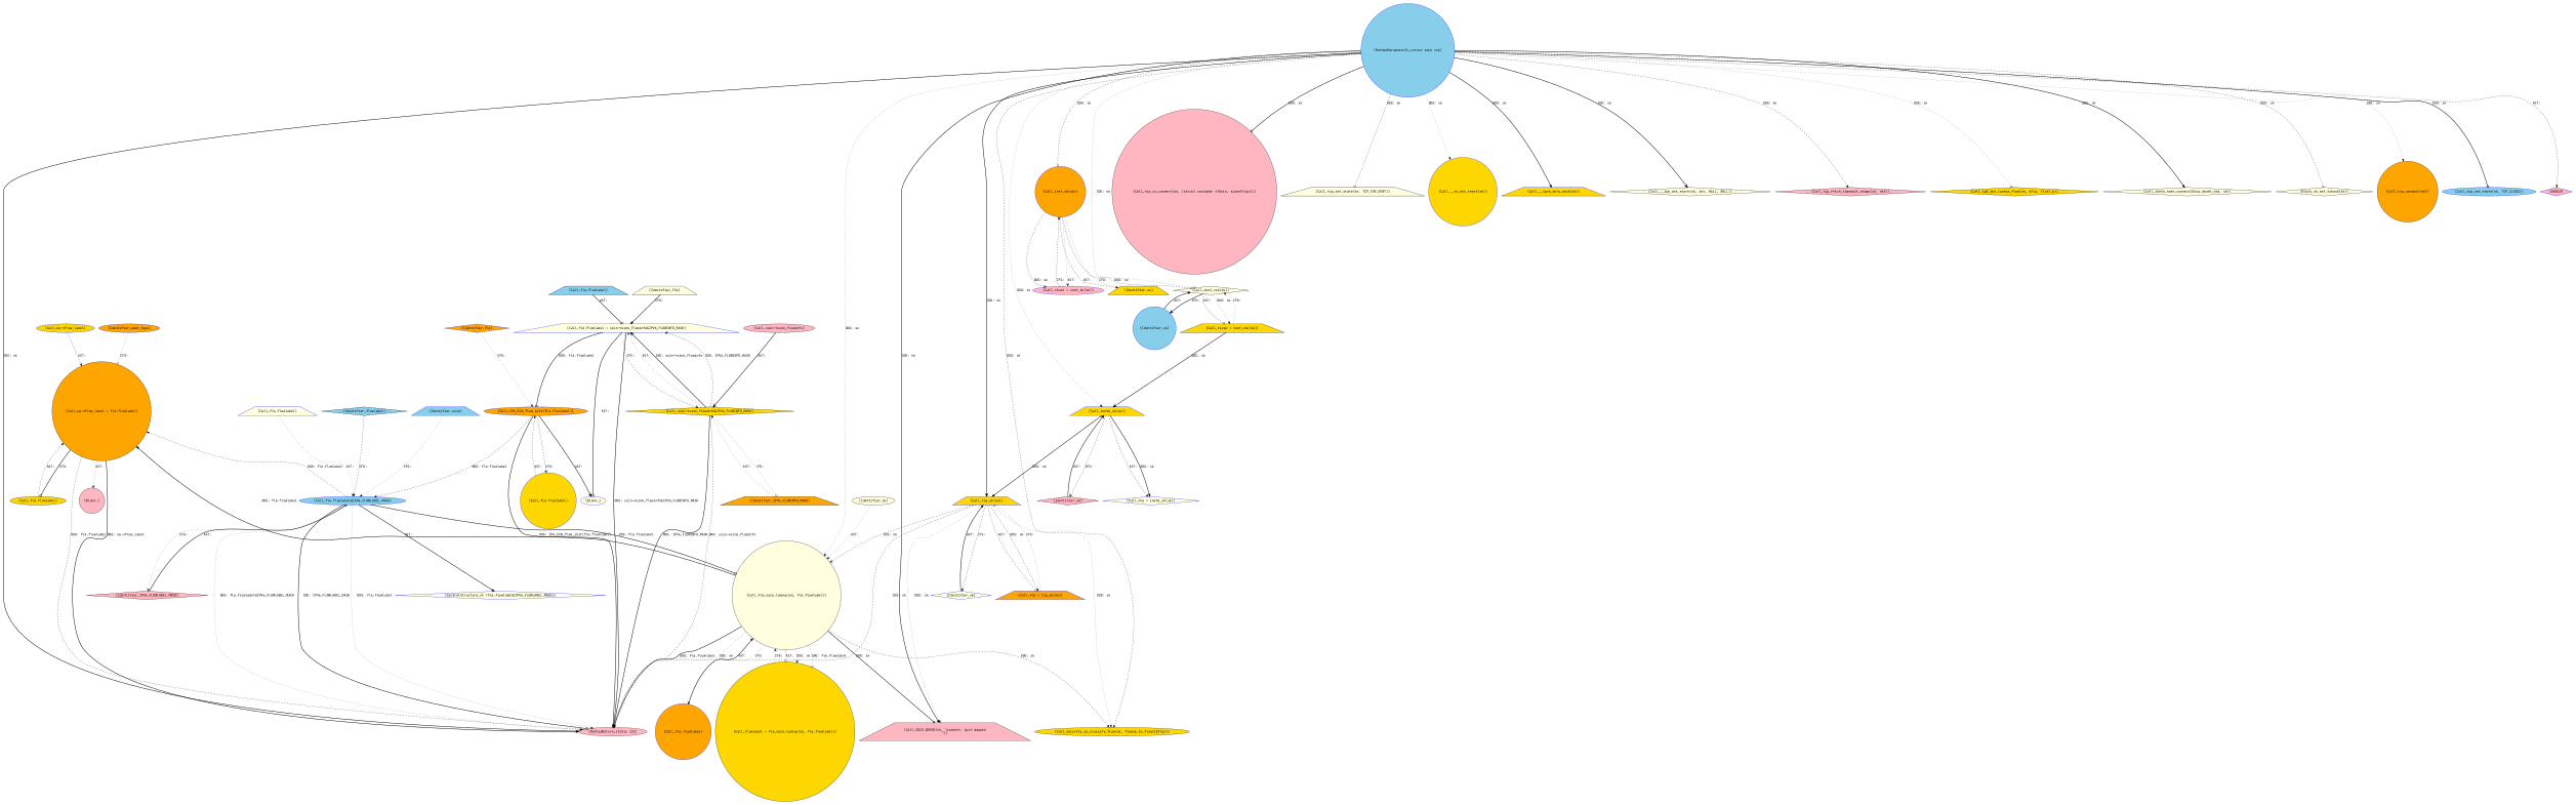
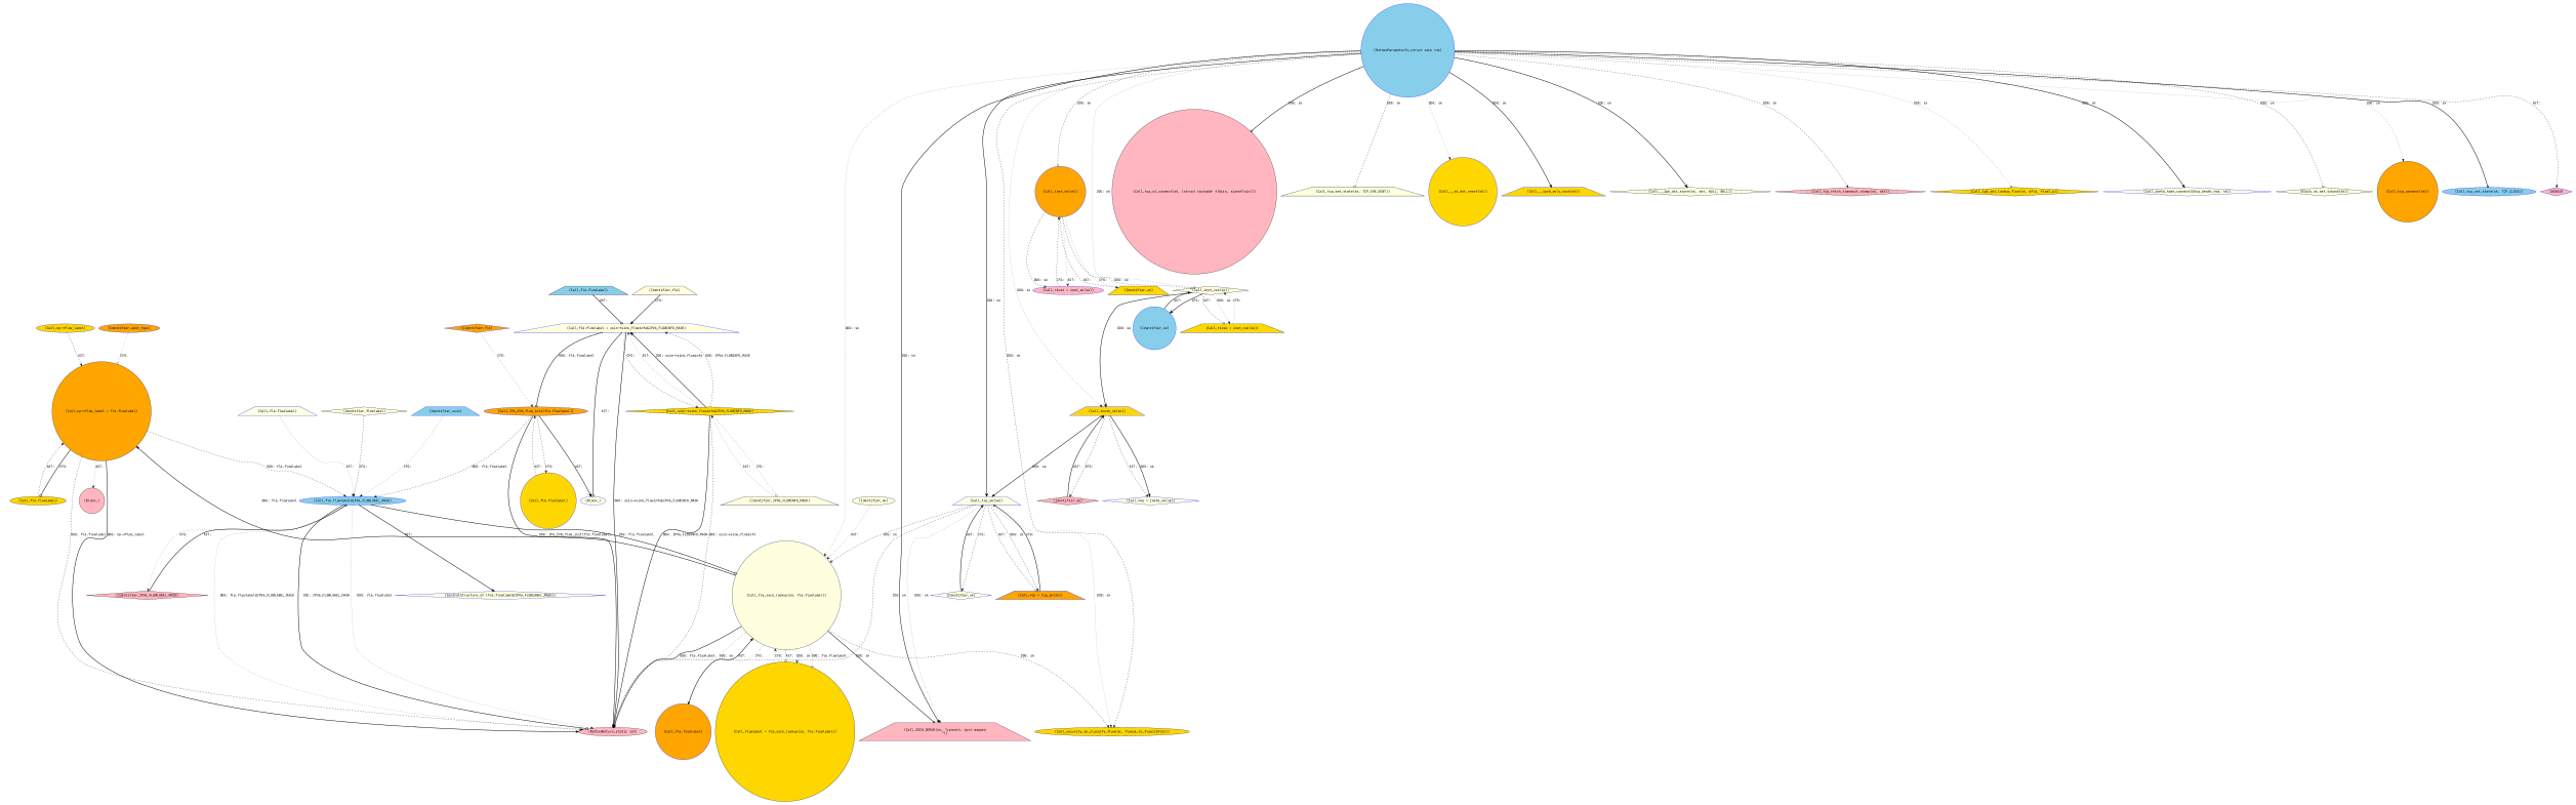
  digraph {
    fontname="JetBrains Mono"
    node [color=black fillcolor=lightyellow fontname="JetBrains Mono" shape=diamond style=filled]
    edge [arrowhead=normal fontname="JetBrains Mono" style=bold]
    n1 [fillcolor=orange label="(Call,np->flow_label = fl6.flowlabel)" shape=circle]
    n2 [fillcolor=gold label="(Call,fl6.flowlabel)" shape=ellipse]
    n3 [fillcolor=lightpink label="(Block,)" shape=circle]
    n4 [fillcolor=lightpink label="(MethodReturn,static int)" shape=ellipse]
    n5 [color=blue fillcolor=skyblue label="(Call,fl6.flowlabel&IPV6_FLOWLABEL_MASK)" shape=ellipse]
    n6 [label="(Call,fl6_sock_lookup(sk, fl6.flowlabel))" shape=circle]
    n7 [color=blue label="(ControlStructure,if (fl6.flowlabel&IPV6_FLOWLABEL_MASK))"]
    n8 [fillcolor=lightpink label="(Identifier,IPV6_FLOWLABEL_MASK)"]
    n9 [fillcolor=lightpink label="(Call,SOCK_DEBUG(sk, \"connect: ipv4 mapped\n\"))" shape=trapezium]
    n10 [fillcolor=gold label="(Call,flowlabel = fl6_sock_lookup(sk, fl6.flowlabel))" shape=circle]
    n11 [fillcolor=gold label="(Call,security_sk_classify_flow(sk, flowi6_to_flowi(&fl6)))" shape=ellipse]
    n12 [color=blue fillcolor=orange label="(Call,fl6.flowlabel)" shape=circle]
    n13 [color=blue fillcolor=orange label="(Call,IP6_ECN_flow_init(fl6.flowlabel))" shape=ellipse]
    n14 [color=blue fillcolor=gold label="(Call,fl6.flowlabel)" shape=circle]
    n15 [color=blue label="(Block,)" shape=ellipse]
    n16 [color=blue label="(Call,fl6.flowlabel = usin->sin6_flowinfo&IPV6_FLOWINFO_MASK)" shape=trapezium]
    n17 [fillcolor=gold label="(Call,usin->sin6_flowinfo&IPV6_FLOWINFO_MASK)"]
-   n18 [fillcolor=orange label="(Identifier,IPV6_FLOWINFO_MASK)" shape=trapezium]
-   n19 [color=blue fillcolor=gold label="(Call,tcp_sk(sk))" shape=trapezium]
+   n18 [label="(Identifier,IPV6_FLOWINFO_MASK)" shape=trapezium]
+   n19 [color=blue label="(Call,tcp_sk(sk))" shape=trapezium]
    n20 [color=blue label="(Identifier,sk)"]
    n21 [color=blue fillcolor=orange label="(Call,*tp = tcp_sk(sk))" shape=trapezium]
    n22 [color=blue fillcolor=gold label="(Call,inet6_sk(sk))" shape=trapezium]
    n23 [color=blue label="(Call,*np = inet6_sk(sk))"]
    n24 [fillcolor=lightpink label="(Identifier,sk)"]
    n25 [label="(Call,inet_csk(sk))"]
    n26 [color=blue fillcolor=skyblue label="(Identifier,sk)" shape=circle]
    n27 [fillcolor=gold label="(Call,*icsk = inet_csk(sk))" shape=trapezium]
    n28 [color=blue fillcolor=orange label="(Call,inet_sk(sk))" shape=circle]
    n29 [color=blue fillcolor=lightpink label="(Call,*inet = inet_sk(sk))" shape=ellipse]
    n30 [fillcolor=gold label="(Identifier,sk)" shape=trapezium]
    n31 [color=blue fillcolor=skyblue label="(MethodParameterIn,struct sock *sk)" shape=circle]
    n32 [fillcolor=lightpink label="(Call,tcp_v4_connect(sk, (struct sockaddr *)&sin, sizeof(sin)))" shape=circle]
    n33 [label="(Call,tcp_set_state(sk, TCP_SYN_SENT))" shape=trapezium]
    n34 [color=blue fillcolor=gold label="(Call,__sk_dst_reset(sk))" shape=circle]
    n35 [color=blue fillcolor=gold label="(Call,__ipv6_only_sock(sk))" shape=trapezium]
    n36 [label="(Call,__ip6_dst_store(sk, dst, NULL, NULL))"]
    n37 [fillcolor=lightpink label="(Call,tcp_fetch_timewait_stamp(sk, dst))"]
    n38 [fillcolor=gold label="(Call,ip6_dst_lookup_flow(sk, &fl6, final_p))"]
-   n39 [label="(Call,inet6_hash_connect(&tcp_death_row, sk))"]
+   n39 [color=blue label="(Call,inet6_hash_connect(&tcp_death_row, sk))"]
    n40 [label="(Block,sk_set_txhash(sk))"]
    n41 [fillcolor=orange label="(Call,tcp_connect(sk))" shape=circle]
    n42 [color=blue fillcolor=skyblue label="(Call,tcp_set_state(sk, TCP_CLOSE))" shape=ellipse]
    1000105 [color=blue fillcolor=lightpink]
    n44 [color=blue label="(Call,fl6.flowlabel)" shape=trapezium]
    n45 [label="(Identifier,sk)" shape=ellipse]
    n46 [fillcolor=skyblue label="(Call,fl6.flowlabel)" shape=trapezium]
-   n47 [fillcolor=lightpink label="(Call,usin->sin6_flowinfo)" shape=ellipse]
    n48 [label="(Identifier,fl6)" shape=trapezium]
    n49 [color=blue fillcolor=orange label="(Identifier,addr_type)" shape=ellipse]
    n50 [color=blue fillcolor=orange label="(Identifier,fl6)"]
    n51 [color=blue fillcolor=gold label="(Call,np->flow_label)" shape=ellipse]
-   n52 [fillcolor=skyblue label="(Identifier,flowlabel)"]
+   n52 [label="(Identifier,flowlabel)"]
    n53 [color=blue fillcolor=skyblue label="(Identifier,usin)" shape=trapezium]
    n1 -> n2 [arrowhead=odot label="CFG: "]
    n1 -> n3 [arrowhead=vee label="AST: " style=dotted]
    n1 -> n4 [label="DDG: fl6.flowlabel" style=dashed]
    n1 -> n4 [label="DDG: np->flow_label"]
    n2 -> n1 [label="AST: " style=dashed]
-   n5 -> n1 [label="DDG: fl6.flowlabel" style=dashed]
+   n1 -> n5 [label="DDG: fl6.flowlabel" style=dashed]
    n5 -> n4 [label="DDG: fl6.flowlabel" style=dotted]
    n5 -> n4 [arrowhead=vee label="DDG: fl6.flowlabel&IPV6_FLOWLABEL_MASK" style=dotted]
    n5 -> n4 [arrowhead=odot label="DDG: IPV6_FLOWLABEL_MASK"]
    n5 -> n6 [arrowhead=odot label="DDG: fl6.flowlabel"]
    n5 -> n7 [label="AST: "]
    n5 -> n8 [arrowhead=vee label="CFG: " style=dotted]
    n6 -> n1 [label="DDG: fl6.flowlabel"]
    n6 -> n4 [label="DDG: sk" style=dotted]
    n6 -> n4 [arrowhead=odot label="DDG: fl6.flowlabel"]
    n6 -> n9 [arrowhead=odot label="DDG: sk"]
    n6 -> n10 [arrowhead=odot label="AST: " style=dashed]
    n6 -> n10 [arrowhead=vee label="DDG: sk" style=dotted]
    n6 -> n10 [arrowhead=odot label="DDG: fl6.flowlabel" style=dotted]
    n6 -> n11 [label="DDG: sk" style=dashed]
    n6 -> n12 [arrowhead=vee label="CFG: " style=dotted]
    n8 -> n5 [arrowhead=odot label="AST: "]
    n10 -> n6 [arrowhead=vee label="CFG: " style=dotted]
    n12 -> n6 [label="AST: "]
    n13 -> n4 [label="DDG: IP6_ECN_flow_init(fl6.flowlabel)"]
    n13 -> n5 [arrowhead=vee label="DDG: fl6.flowlabel" style=dashed]
    n13 -> n14 [arrowhead=vee label="CFG: " style=dashed]
    n13 -> n15 [arrowhead=vee label="AST: "]
    n14 -> n13 [label="AST: " style=dashed]
    n16 -> n4 [arrowhead=odot label="DDG: usin->sin6_flowinfo&IPV6_FLOWINFO_MASK"]
    n16 -> n13 [arrowhead=odot label="DDG: fl6.flowlabel"]
    n16 -> n15 [arrowhead=odot label="AST: "]
    n16 -> n17 [arrowhead=vee label="CFG: " style=dashed]
    n17 -> n4 [arrowhead=vee label="DDG: usin->sin6_flowinfo" style=dashed]
    n17 -> n4 [arrowhead=vee label="DDG: IPV6_FLOWINFO_MASK"]
    n17 -> n16 [arrowhead=vee label="AST: " style=dotted]
    n17 -> n16 [arrowhead=vee label="DDG: usin->sin6_flowinfo"]
    n17 -> n16 [arrowhead=vee label="DDG: IPV6_FLOWINFO_MASK" style=dashed]
    n17 -> n18 [arrowhead=odot label="CFG: " style=dotted]
    n18 -> n17 [label="AST: " style=dotted]
    n19 -> n4 [arrowhead=vee label="DDG: sk" style=dashed]
    n19 -> n6 [arrowhead=vee label="DDG: sk" style=dashed]
    n19 -> n9 [label="DDG: sk" style=dotted]
    n19 -> n11 [label="DDG: sk" style=dotted]
    n19 -> n20 [label="CFG: " style=dashed]
    n19 -> n21 [arrowhead=odot label="AST: " style=dashed]
    n19 -> n21 [label="DDG: sk" style=dashed]
    n20 -> n19 [label="AST: "]
-   n21 -> n19 [arrowhead=odot label="CFG: " style=dotted]
+   n21 -> n19 [arrowhead=odot label="CFG: "]
    n22 -> n19 [label="DDG: sk"]
    n22 -> n23 [arrowhead=vee label="AST: " style=dashed]
    n22 -> n23 [label="DDG: sk"]
    n22 -> n24 [arrowhead=vee label="CFG: " style=dashed]
    n24 -> n22 [arrowhead=vee label="AST: "]
-   n27 -> n22 [arrowhead=vee label="DDG: sk"]
+   n25 -> n22 [arrowhead=vee label="DDG: sk"]
    n25 -> n26 [arrowhead=vee label="CFG: "]
    n25 -> n27 [arrowhead=odot label="AST: " style=dashed]
    n25 -> n27 [label="DDG: sk" style=dotted]
    n26 -> n25 [label="AST: "]
    n27 -> n25 [arrowhead=vee label="CFG: " style=dotted]
    n28 -> n25 [arrowhead=odot label="DDG: sk" style=dashed]
    n28 -> n29 [arrowhead=vee label="AST: " style=dotted]
    n28 -> n29 [arrowhead=vee label="DDG: sk" style=dashed]
    n28 -> n30 [label="CFG: " style=dotted]
    n29 -> n28 [label="CFG: " style=dashed]
    n30 -> n28 [arrowhead=odot label="AST: " style=dashed]
-   n31 -> n4 [label="DDG: sk"]
    n31 -> n6 [arrowhead=vee label="DDG: sk" style=dotted]
    n31 -> n9 [label="DDG: sk"]
    n31 -> n11 [arrowhead=vee label="DDG: sk" style=dashed]
    n31 -> n19 [arrowhead=vee label="DDG: sk"]
    n31 -> n22 [label="DDG: sk" style=dotted]
    n31 -> n25 [arrowhead=odot label="DDG: sk" style=dotted]
    n31 -> n28 [arrowhead=odot label="DDG: sk" style=dashed]
    n31 -> n32 [arrowhead=odot label="DDG: sk"]
    n31 -> n33 [arrowhead=odot label="DDG: sk" style=dashed]
    n31 -> n34 [label="DDG: sk" style=dotted]
    n31 -> n35 [label="DDG: sk"]
    n31 -> n36 [arrowhead=vee label="DDG: sk"]
    n31 -> n37 [arrowhead=vee label="DDG: sk" style=dashed]
    n31 -> n38 [arrowhead=odot label="DDG: sk" style=dotted]
    n31 -> n39 [label="DDG: sk"]
    n31 -> n40 [arrowhead=odot label="DDG: sk" style=dashed]
    n31 -> n41 [label="DDG: sk" style=dotted]
    n31 -> n42 [arrowhead=odot label="DDG: sk"]
    n31 -> 1000105 [label="AST: " style=dashed]
    n44 -> n5 [arrowhead=vee label="AST: " style=dotted]
    n45 -> n6 [arrowhead=vee label="AST: " style=dotted]
    n46 -> n16 [arrowhead=odot label="AST: "]
-   n47 -> n17 [arrowhead=vee label="AST: "]
    n48 -> n16 [label="CFG: "]
    n49 -> n1 [arrowhead=odot label="CFG: " style=dotted]
    n50 -> n13 [label="CFG: " style=dotted]
    n51 -> n1 [arrowhead=vee label="AST: " style=dashed]
    n52 -> n5 [label="CFG: " style=dashed]
    n53 -> n5 [label="CFG: " style=dotted]
  }
